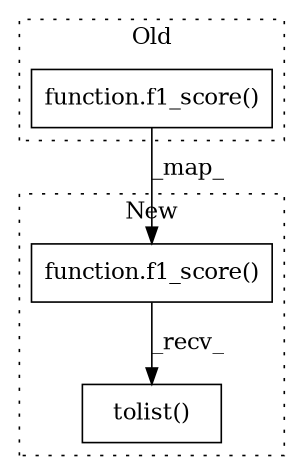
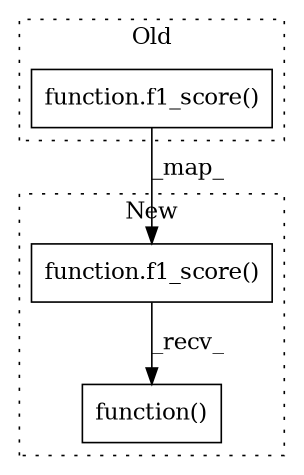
  digraph {
    node [a=75 l="26,161" s="4388,4453" shape=box]
    n1 [label="function.f1_score()"]
-   n2 [l=235 label="tolist()" s=4388]
+   n2 [l=235 label="function()" s=4388]
    n3 [label="function.f1_score()"]
    subgraph cluster_1 {
      label=New
      style=dotted
      n1
      n2
    }
    subgraph cluster_2 {
      label=Old
      style=dotted
      n3
    }
    n1 -> n2 [label=_recv_]
    n3 -> n1 [label=_map_]
  }
